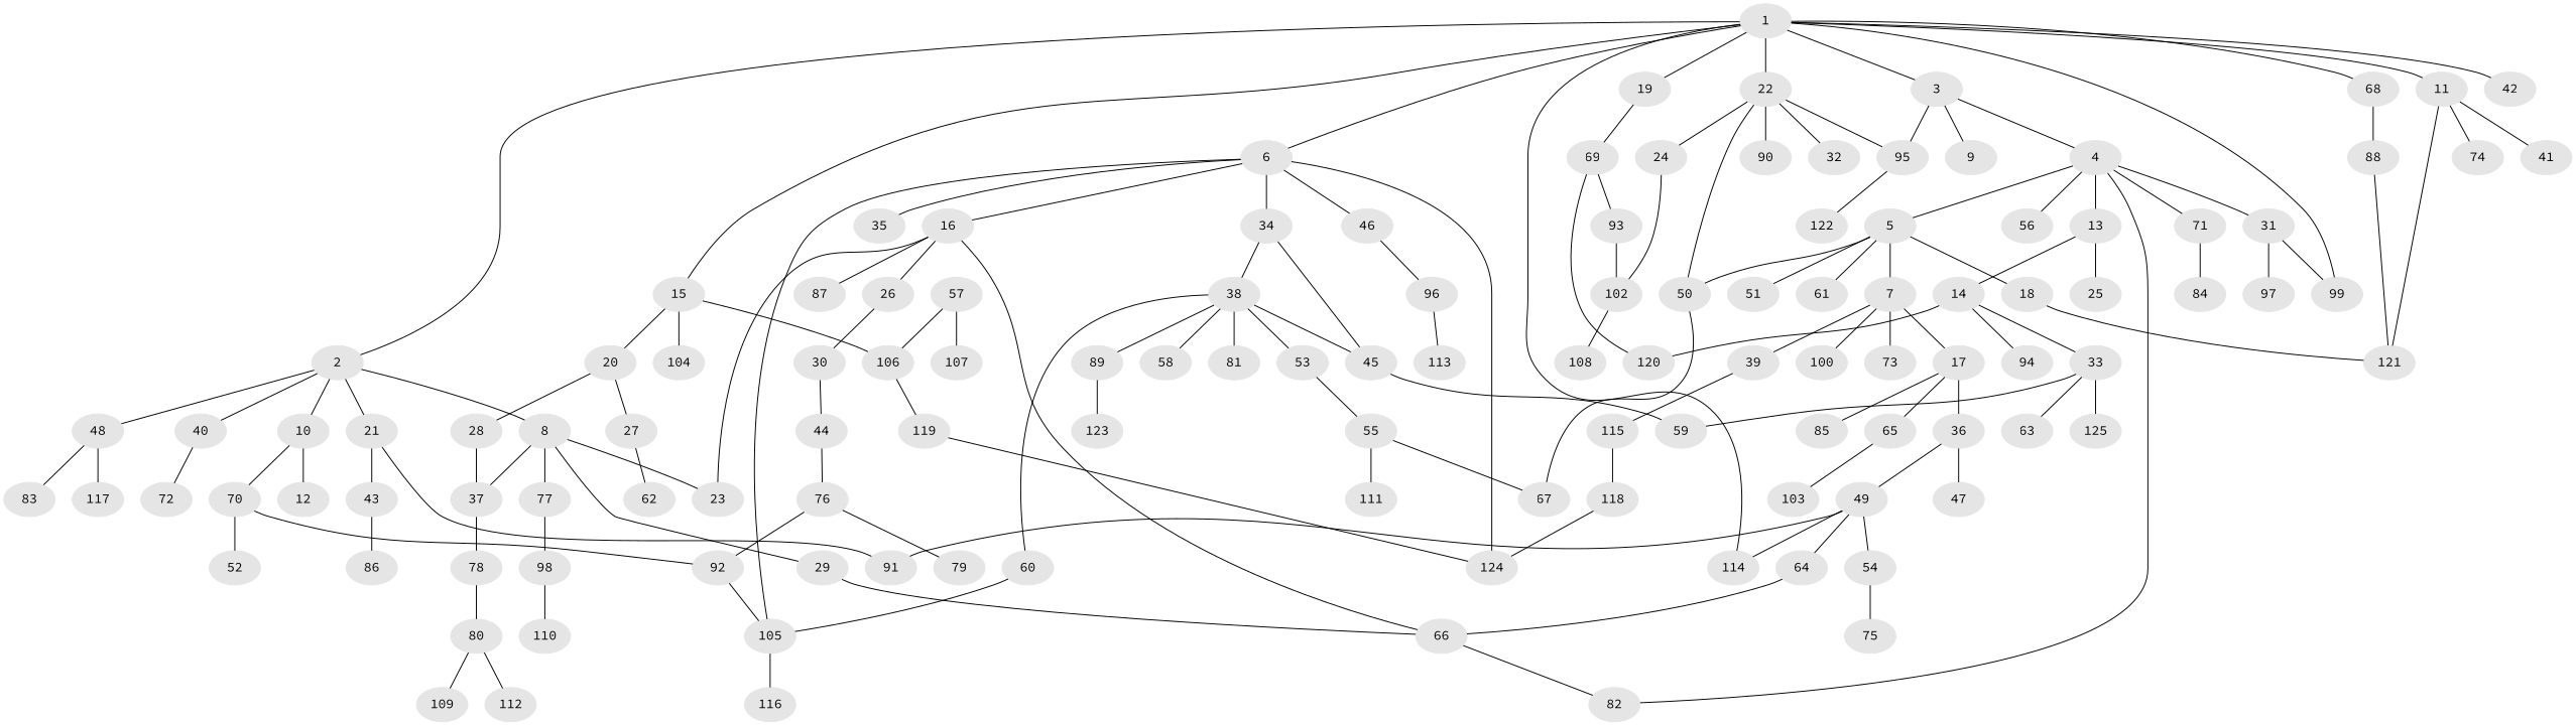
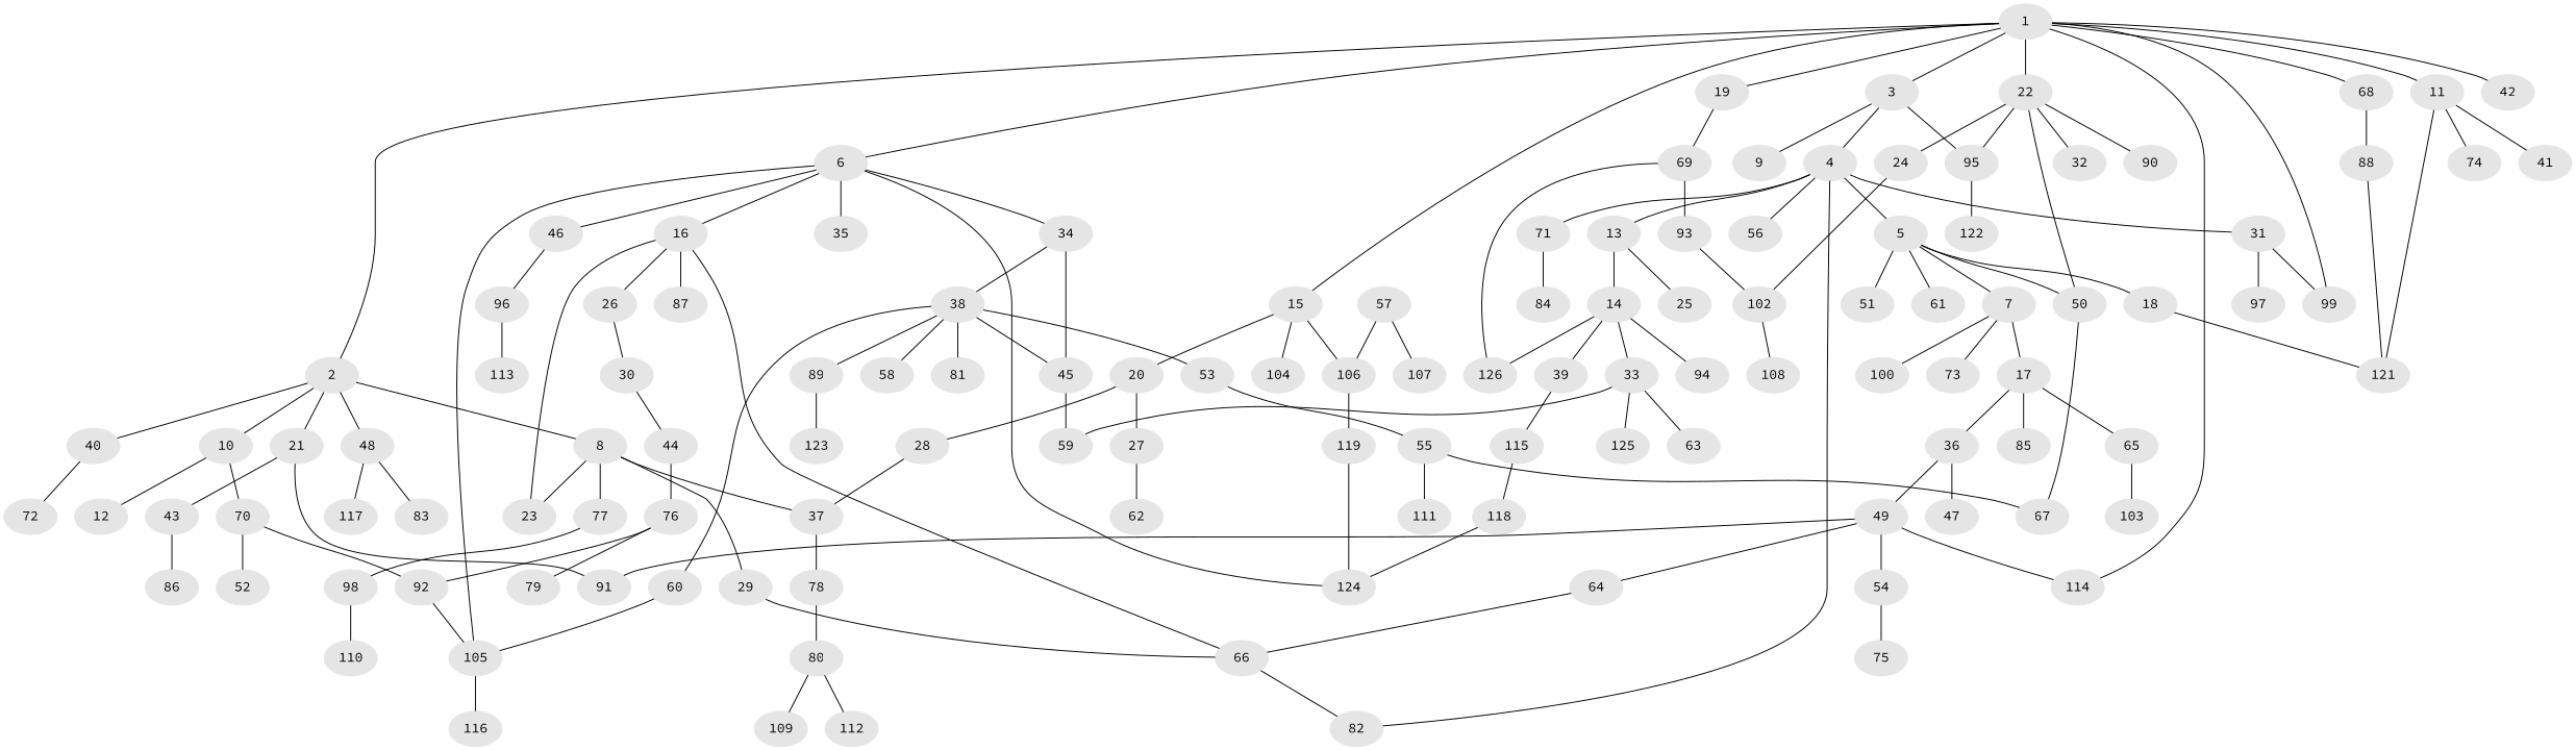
  graph {
    fontname="Source Code Pro"
    node [color=gray90 fontname="Source Code Pro" style=filled]
    edge [fontname="Source Code Pro"]
    1
    2
    3
    6
    11
    15
    19
    22
    42
    68
    99
    114
    8
    10
    21
    40
    48
    4
    9
    95
    16
    34
    35
    46
    105
    124
    41
    74
    121
    20
    104
    106
    69
    50
    24
    32
    90
    88
    23
    29
    37
    77
    12
    70
    43
    91
    72
    83
    117
    5
    13
    31
    56
    71
    82
    122
    7
    18
    51
    61
    14
    25
    97
    84
    17
    39
    73
    100
    67
    26
    66
    87
    38
    45
    96
    116
    36
    65
    85
    115
    78
    98
    52
    92
    33
    94
-   120
+   120 [label=126]
    59
    63
    125
    27
    28
    119
    30
    47
    49
    103
    93
    62
    86
    102
    108
    44
    76
    53
    58
    60
    81
    89
    54
    64
    80
    55
    123
    118
    79
    113
    57
    107
    75
    111
    110
    109
    112
    1 -- 2
    1 -- 3
    1 -- 6
    1 -- 11
    1 -- 15
    1 -- 19
    1 -- 22
    1 -- 42
    1 -- 68
    1 -- 99
    1 -- 114
    2 -- 8
    2 -- 10
    2 -- 21
    2 -- 40
    2 -- 48
    3 -- 4
    3 -- 9
    3 -- 95
    6 -- 16
    6 -- 34
    6 -- 35
    6 -- 46
    6 -- 105
    6 -- 124
    11 -- 41
    11 -- 74
    11 -- 121
    15 -- 20
    15 -- 104
    15 -- 106
    19 -- 69
    22 -- 95
    22 -- 50
    22 -- 24
    22 -- 32
    22 -- 90
    68 -- 88
    8 -- 23
    8 -- 29
    8 -- 37
    8 -- 77
    10 -- 12
    10 -- 70
    21 -- 43
    21 -- 91
    40 -- 72
    48 -- 83
    48 -- 117
    4 -- 5
    4 -- 13
    4 -- 31
    4 -- 56
    4 -- 71
    4 -- 82
    95 -- 122
    16 -- 23
    16 -- 26
    16 -- 66
    16 -- 87
    34 -- 38
    34 -- 45
    46 -- 96
    105 -- 116
    20 -- 27
    20 -- 28
    106 -- 119
    69 -- 120
    69 -- 93
    50 -- 67
    24 -- 102
    88 -- 121
    29 -- 66
    37 -- 78
    77 -- 98
    70 -- 52
    70 -- 92
    43 -- 86
    5 -- 50
    5 -- 7
    5 -- 18
    5 -- 51
    5 -- 61
    13 -- 14
    13 -- 25
    31 -- 99
    31 -- 97
    71 -- 84
    7 -- 17
-   7 -- 39
+   14 -- 39
    7 -- 73
    7 -- 100
    18 -- 121
    14 -- 33
    14 -- 94
    14 -- 120
    17 -- 36
    17 -- 65
    17 -- 85
    39 -- 115
    26 -- 30
    66 -- 82
    38 -- 45
    38 -- 53
    38 -- 58
    38 -- 60
    38 -- 81
    38 -- 89
    45 -- 59
    96 -- 113
    36 -- 47
    36 -- 49
    65 -- 103
    115 -- 118
    78 -- 80
    98 -- 110
    92 -- 105
    33 -- 59
    33 -- 63
    33 -- 125
    27 -- 62
    28 -- 37
    119 -- 124
    30 -- 44
    49 -- 114
    49 -- 91
    49 -- 54
    49 -- 64
    93 -- 102
    102 -- 108
    44 -- 76
    76 -- 92
    76 -- 79
    53 -- 55
    60 -- 105
    89 -- 123
    54 -- 75
    64 -- 66
    80 -- 109
    80 -- 112
    55 -- 67
    55 -- 111
    118 -- 124
    57 -- 106
    57 -- 107
  }
